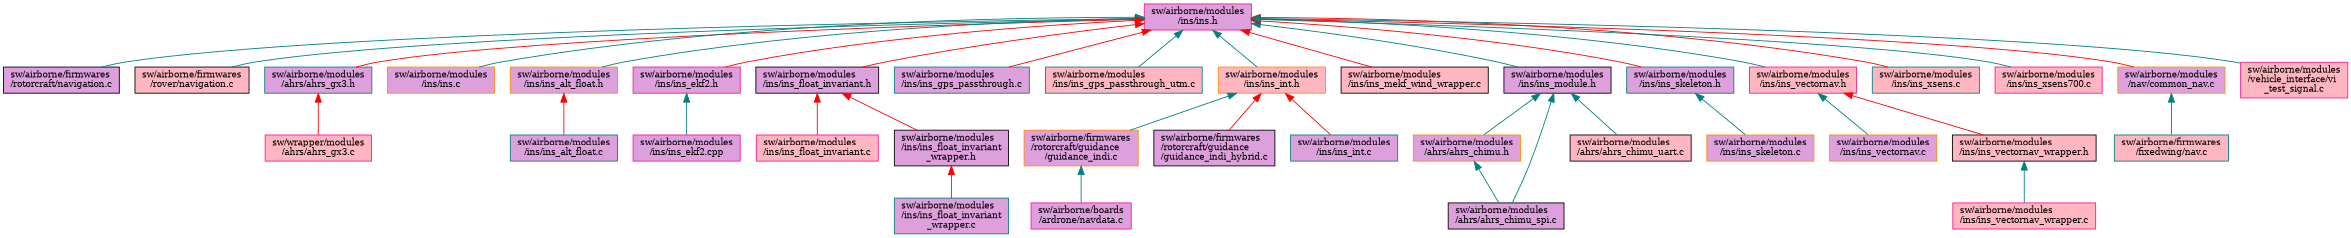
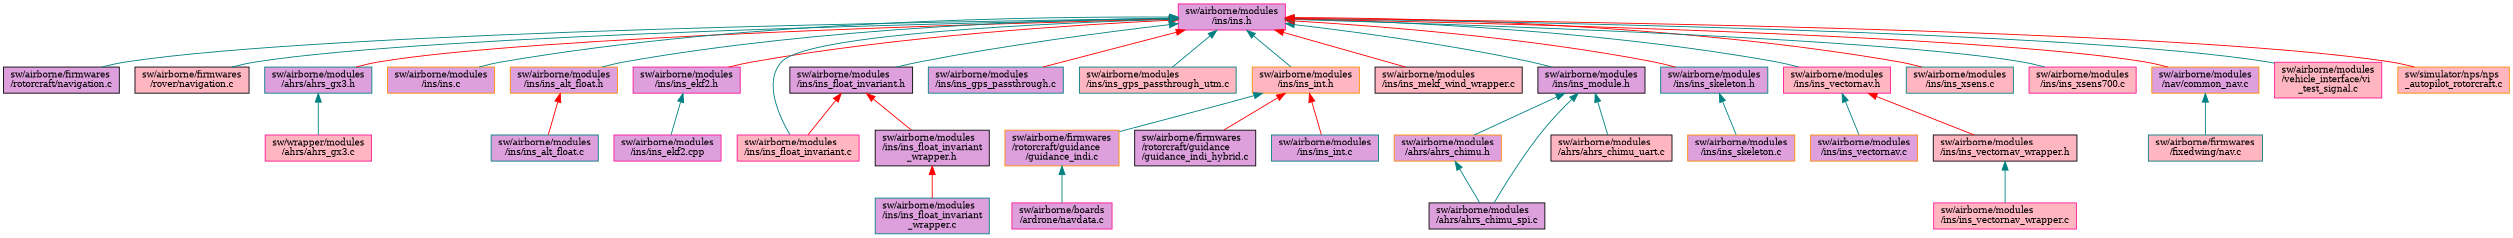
  digraph {
    fontname="DejaVu Serif"
    node [color=deeppink fillcolor=plum fontname="DejaVu Serif" fontsize=10 shape=record style=filled]
    edge [color=teal dir=back fontname="DejaVu Serif" fontsize=10 labelfontname=FreeSans labelfontsize=10 style=solid]
    n1 [fontcolor=black height=0.2 label="sw/airborne/modules\l/ins/ins.h" width=0.4]
    n2 [color=black height=0.2 label="sw/airborne/firmwares\l/rotorcraft/navigation.c" width=0.4]
    n3 [color=black fillcolor=lightpink height=0.2 label="sw/airborne/firmwares\l/rover/navigation.c" width=0.4]
    n4 [color=teal height=0.2 label="sw/airborne/modules\l/ahrs/ahrs_gx3.h" width=0.4]
    n5 [color=darkorange height=0.2 label="sw/airborne/modules\l/ins/ins.c" width=0.4]
    n6 [color=darkorange height=0.2 label="sw/airborne/modules\l/ins/ins_alt_float.h" width=0.4]
    n7 [height=0.2 label="sw/airborne/modules\l/ins/ins_ekf2.h" width=0.4]
    n8 [fillcolor=lightpink height=0.2 label="sw/airborne/modules\l/ins/ins_float_invariant.c" width=0.4]
    n9 [color=black height=0.2 label="sw/airborne/modules\l/ins/ins_float_invariant.h" width=0.4]
    n10 [color=teal height=0.2 label="sw/airborne/modules\l/ins/ins_gps_passthrough.c" width=0.4]
    n11 [color=teal fillcolor=lightpink height=0.2 label="sw/airborne/modules\l/ins/ins_gps_passthrough_utm.c" width=0.4]
    n12 [color=darkorange fillcolor=lightpink height=0.2 label="sw/airborne/modules\l/ins/ins_int.h" width=0.4]
    n13 [color=black fillcolor=lightpink height=0.2 label="sw/airborne/modules\l/ins/ins_mekf_wind_wrapper.c" width=0.4]
    n14 [color=black height=0.2 label="sw/airborne/modules\l/ins/ins_module.h" width=0.4]
    n15 [color=teal height=0.2 label="sw/airborne/modules\l/ins/ins_skeleton.h" width=0.4]
    n16 [fillcolor=lightpink height=0.2 label="sw/airborne/modules\l/ins/ins_vectornav.h" width=0.4]
    n17 [color=teal fillcolor=lightpink height=0.2 label="sw/airborne/modules\l/ins/ins_xsens.c" width=0.4]
    n18 [fillcolor=lightpink height=0.2 label="sw/airborne/modules\l/ins/ins_xsens700.c" width=0.4]
    n19 [color=darkorange height=0.2 label="sw/airborne/modules\l/nav/common_nav.c" width=0.4]
    n20 [fillcolor=lightpink height=0.2 label="sw/airborne/modules\l/vehicle_interface/vi\l_test_signal.c" width=0.4]
+   n21 [color=darkorange fillcolor=lightpink height=0.2 label="sw/simulator/nps/nps\l_autopilot_rotorcraft.c" width=0.4]
    n22 [height=0.2 label="sw/airborne/boards\l/ardrone/navdata.c" width=0.4]
    n23 [fillcolor=lightpink height=0.2 label="sw/wrapper/modules\l/ahrs/ahrs_gx3.c" width=0.4]
    n24 [color=teal height=0.2 label="sw/airborne/modules\l/ins/ins_alt_float.c" width=0.4]
    n25 [height=0.2 label="sw/airborne/modules\l/ins/ins_ekf2.cpp" width=0.4]
    n26 [color=black height=0.2 label="sw/airborne/modules\l/ins/ins_float_invariant\l_wrapper.h" width=0.4]
    n27 [color=darkorange height=0.2 label="sw/airborne/firmwares\l/rotorcraft/guidance\l/guidance_indi.c" width=0.4]
    n28 [color=black height=0.2 label="sw/airborne/firmwares\l/rotorcraft/guidance\l/guidance_indi_hybrid.c" width=0.4]
    n29 [color=teal height=0.2 label="sw/airborne/modules\l/ins/ins_int.c" width=0.4]
    n30 [color=darkorange height=0.2 label="sw/airborne/modules\l/ahrs/ahrs_chimu.h" width=0.4]
    n31 [color=black height=0.2 label="sw/airborne/modules\l/ahrs/ahrs_chimu_spi.c" width=0.4]
    n32 [color=black fillcolor=lightpink height=0.2 label="sw/airborne/modules\l/ahrs/ahrs_chimu_uart.c" width=0.4]
    n33 [color=darkorange height=0.2 label="sw/airborne/modules\l/ins/ins_skeleton.c" width=0.4]
    n34 [color=darkorange height=0.2 label="sw/airborne/modules\l/ins/ins_vectornav.c" width=0.4]
    n35 [color=black fillcolor=lightpink height=0.2 label="sw/airborne/modules\l/ins/ins_vectornav_wrapper.h" width=0.4]
    n36 [color=teal fillcolor=lightpink height=0.2 label="sw/airborne/firmwares\l/fixedwing/nav.c" width=0.4]
    n37 [color=teal height=0.2 label="sw/airborne/modules\l/ins/ins_float_invariant\l_wrapper.c" width=0.4]
    n38 [fillcolor=lightpink height=0.2 label="sw/airborne/modules\l/ins/ins_vectornav_wrapper.c" width=0.4]
    n1 -> n2
    n1 -> n3
    n1 -> n4 [color=red]
    n1 -> n5
    n1 -> n6
    n1 -> n7 [color=red]
-   n1 -> n9 [color=red]
+   n1 -> n8
+   n1 -> n9
    n1 -> n10 [color=red]
    n1 -> n11
    n1 -> n12
    n1 -> n13 [color=red]
    n1 -> n14
    n1 -> n15 [color=red]
    n1 -> n16
    n1 -> n17 [color=red]
    n1 -> n18
    n1 -> n19 [color=red]
    n1 -> n20
-   n4 -> n23 [color=red]
+   n1 -> n21 [color=red]
+   n4 -> n23
    n6 -> n24 [color=red]
    n7 -> n25
    n9 -> n8 [color=red]
    n9 -> n26 [color=red]
    n12 -> n27
    n12 -> n28 [color=red]
    n12 -> n29 [color=red]
    n14 -> n30
    n14 -> n31
    n14 -> n32
    n15 -> n33
    n16 -> n34
    n16 -> n35 [color=red]
    n19 -> n36
    n26 -> n37 [color=red]
    n27 -> n22
    n30 -> n31
    n35 -> n38
  }
